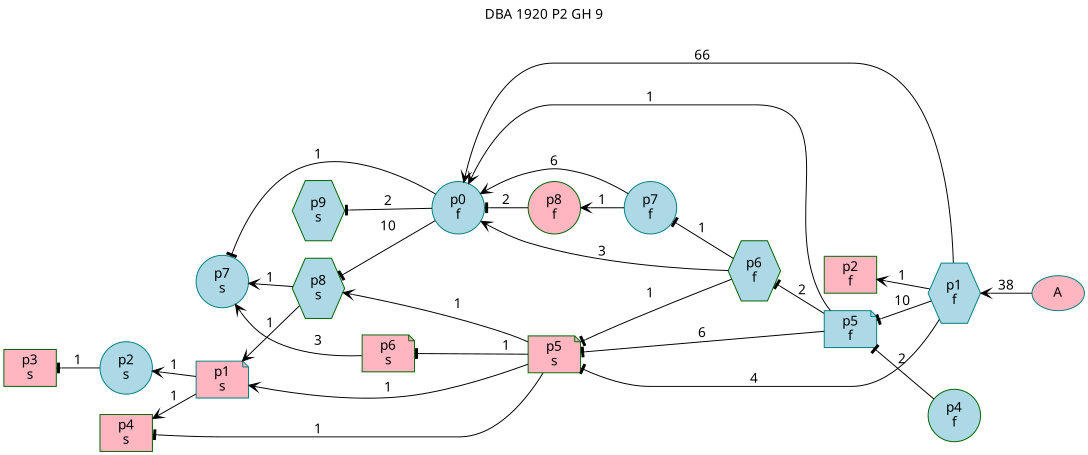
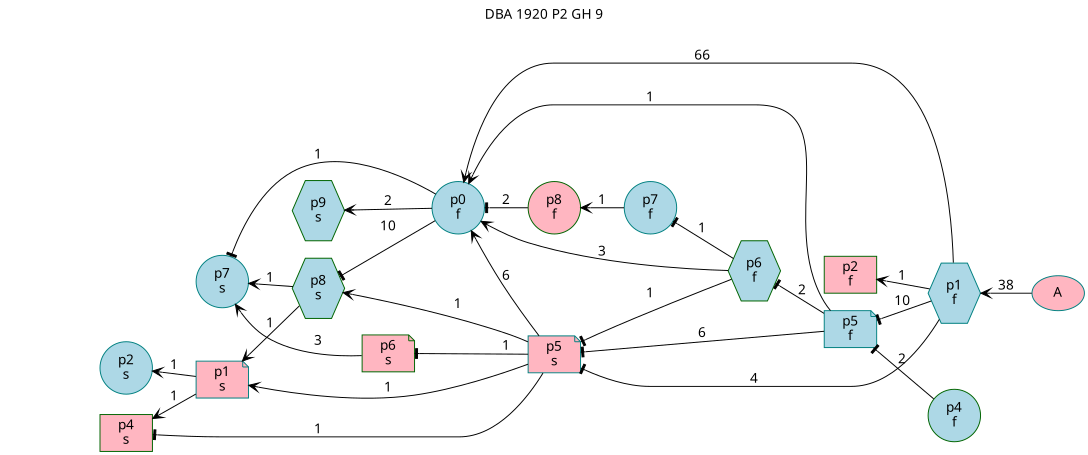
  digraph {
    fontname="Noto Sans"
    label=" DBA 1920 P2 GH 9 "
    labelloc=tl
    rankdir=RL
    node [color=teal fillcolor=lightblue fontname="Noto Sans" shape=ellipse style=filled]
    edge [arrowhead=vee fontname="Noto Sans"]
    n1 [fillcolor=lightpink label=A]
    n2 [label="p1\nf" shape=hexagon]
    n3 [color=darkgreen fillcolor=lightpink label="p2\nf" shape=box]
    n4 [label="p5\nf" shape=note]
    n5 [label="p0\nf"]
-   n6 [color=darkgreen fillcolor=lightpink label="p5\ns" shape=note]
+   n6 [fillcolor=lightpink label="p5\ns" shape=note]
    n7 [color=darkgreen label="p6\nf" shape=hexagon]
    n8 [label="p7\nf"]
    n9 [color=darkgreen label="p8\ns" shape=hexagon]
    n10 [label="p7\ns"]
    n11 [color=darkgreen label="p9\ns" shape=hexagon]
    n12 [color=darkgreen fillcolor=lightpink label="p4\ns" shape=box]
    n13 [fillcolor=lightpink label="p1\ns" shape=note]
    n14 [color=darkgreen fillcolor=lightpink label="p6\ns" shape=note]
    n15 [color=darkgreen label="p4\nf"]
    n16 [color=darkgreen fillcolor=lightpink label="p8\nf"]
    n17 [label="p2\ns"]
-   n18 [color=darkgreen fillcolor=lightpink label="p3\ns" shape=box]
    n1 -> n2 [label=38]
    n2 -> n3 [label=1]
    n2 -> n4 [arrowhead=tee label=10]
    n2 -> n5 [label=66]
    n2 -> n6 [arrowhead=tee label=4]
    n4 -> n5 [label=1]
    n4 -> n6 [arrowhead=tee label=6]
    n4 -> n7 [arrowhead=tee label=2]
    n5 -> n9 [arrowhead=tee label=10]
    n5 -> n10 [arrowhead=tee label=1]
-   n5 -> n11 [arrowhead=tee label=2]
-   n8 -> n5 [label=6]
+   n5 -> n11 [label=2]
+   n6 -> n5 [label=6]
    n6 -> n9 [label=1]
    n6 -> n12 [arrowhead=tee label=1]
    n6 -> n13 [label=1]
    n6 -> n14 [arrowhead=tee label=1]
    n7 -> n5 [label=3]
    n7 -> n6 [arrowhead=tee label=1]
    n7 -> n8 [arrowhead=tee label=1]
    n8 -> n16 [label=1]
    n9 -> n10 [label=1]
    n9 -> n13 [label=1]
    n13 -> n12 [label=1]
    n13 -> n17 [label=1]
    n14 -> n10 [label=3]
    n15 -> n4 [arrowhead=tee label=2]
    n16 -> n5 [arrowhead=tee label=2]
-   n17 -> n18 [arrowhead=tee label=1]
  }
